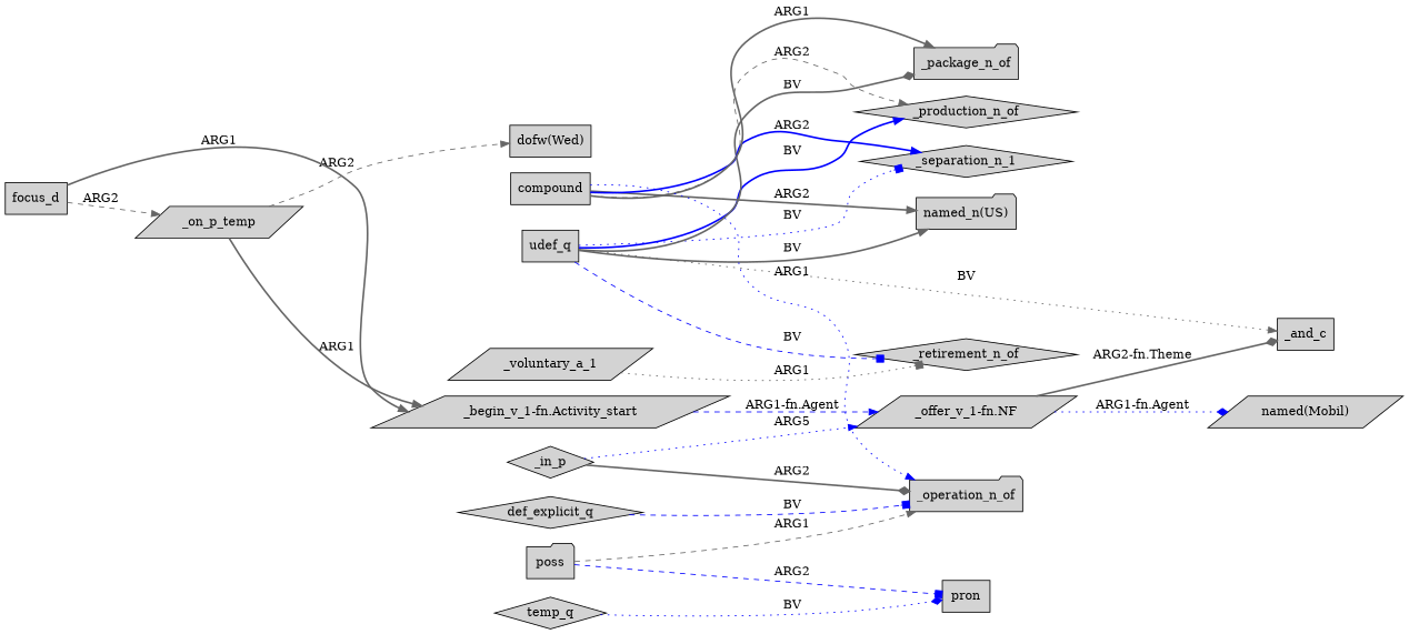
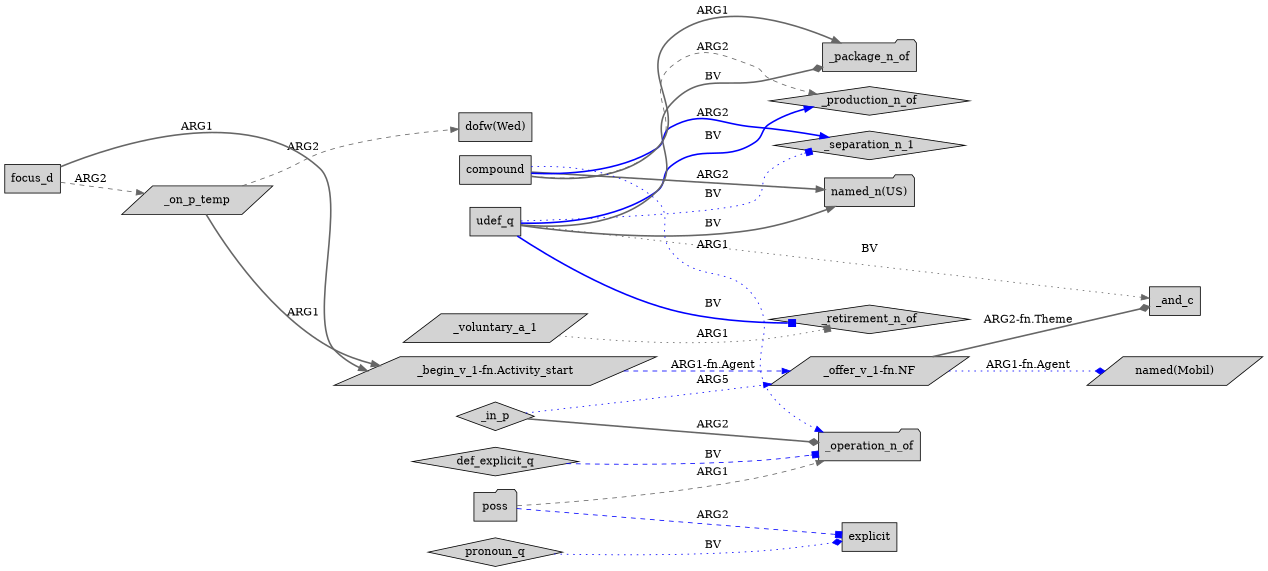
  digraph {
    rankdir=LR
    node [shape=diamond style=filled]
    edge [arrowhead=normal color=gray40 style=bold]
    _production_n_of
    udef_q [shape=box]
    "named_n(US)" [shape=folder]
    _and_c [shape=box]
    _retirement_n_of
    _separation_n_1
    _package_n_of [shape=folder]
    "_begin_v_1-fn.Activity_start" [shape=parallelogram]
    "_offer_v_1-fn.NF" [shape=parallelogram]
    "named(Mobil)" [shape=parallelogram]
    compound [shape=box]
    _operation_n_of [shape=folder]
    _in_p
    _on_p_temp [shape=parallelogram]
    "dofw(Wed)" [shape=box]
    _voluntary_a_1 [shape=parallelogram]
    poss [shape=folder]
-   pron [shape=box]
+   pron [shape=box label=explicit]
    focus_d [shape=box]
-   pronoun_q [label=temp_q]
+   pronoun_q
    def_explicit_q
    udef_q -> _production_n_of [color=blue label=BV]
    udef_q -> "named_n(US)" [label=BV]
    udef_q -> _and_c [label=BV style=dotted]
-   udef_q -> _retirement_n_of [arrowhead=box color=blue label=BV style=dashed]
+   udef_q -> _retirement_n_of [arrowhead=box color=blue label=BV]
    udef_q -> _separation_n_1 [arrowhead=box color=blue label=BV style=dotted]
    udef_q -> _package_n_of [arrowhead=diamond label=BV]
    "_begin_v_1-fn.Activity_start" -> "_offer_v_1-fn.NF" [color=blue label="ARG1-fn.Agent" style=dashed]
    "_offer_v_1-fn.NF" -> _and_c [arrowhead=diamond label="ARG2-fn.Theme"]
    "_offer_v_1-fn.NF" -> "named(Mobil)" [arrowhead=diamond color=blue label="ARG1-fn.Agent" style=dotted]
    compound -> _production_n_of [label=ARG2 style=dashed]
    compound -> "named_n(US)" [label=ARG2]
    compound -> _separation_n_1 [color=blue label=ARG2]
    compound -> _package_n_of [label=ARG1]
    compound -> _operation_n_of [color=blue label=ARG1 style=dotted]
    _in_p -> "_offer_v_1-fn.NF" [color=blue label=ARG5 style=dotted]
    _in_p -> _operation_n_of [arrowhead=diamond label=ARG2]
    _on_p_temp -> "_begin_v_1-fn.Activity_start" [label=ARG1]
    _on_p_temp -> "dofw(Wed)" [label=ARG2 style=dashed]
    _voluntary_a_1 -> _retirement_n_of [arrowhead=box label=ARG1 style=dotted]
    poss -> _operation_n_of [label=ARG1 style=dashed]
    poss -> pron [arrowhead=box color=blue label=ARG2 style=dashed]
    focus_d -> "_begin_v_1-fn.Activity_start" [label=ARG1]
    focus_d -> _on_p_temp [label=ARG2 style=dashed]
    pronoun_q -> pron [arrowhead=diamond color=blue label=BV style=dotted]
    def_explicit_q -> _operation_n_of [arrowhead=box color=blue label=BV style=dashed]
  }
